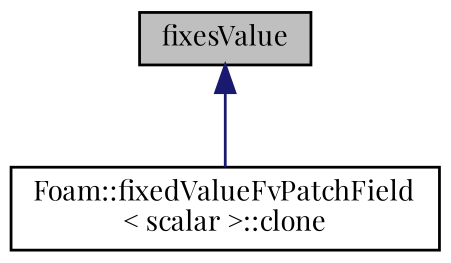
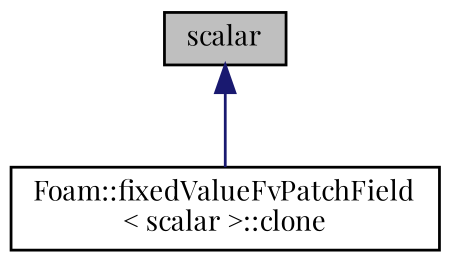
  digraph {
    rankdir=TB
    fontname="Playfair Display"
    node [color=black fontname="Playfair Display" fontsize=10 shape=record]
-   n1 [fillcolor=grey75 fontcolor=black height=0.2 label=fixesValue style=filled width=0.4]
+   n1 [fillcolor=grey75 fontcolor=black height=0.2 label=scalar style=filled width=0.4]
    n2 [height=0.2 label="Foam::fixedValueFvPatchField\l\< scalar \>::clone" width=0.4]
    n1 -> n2 [color=midnightblue dir=back fontname="Playfair Display" fontsize=10 labelfontname=Helvetica labelfontsize=10 style=solid]
  }
